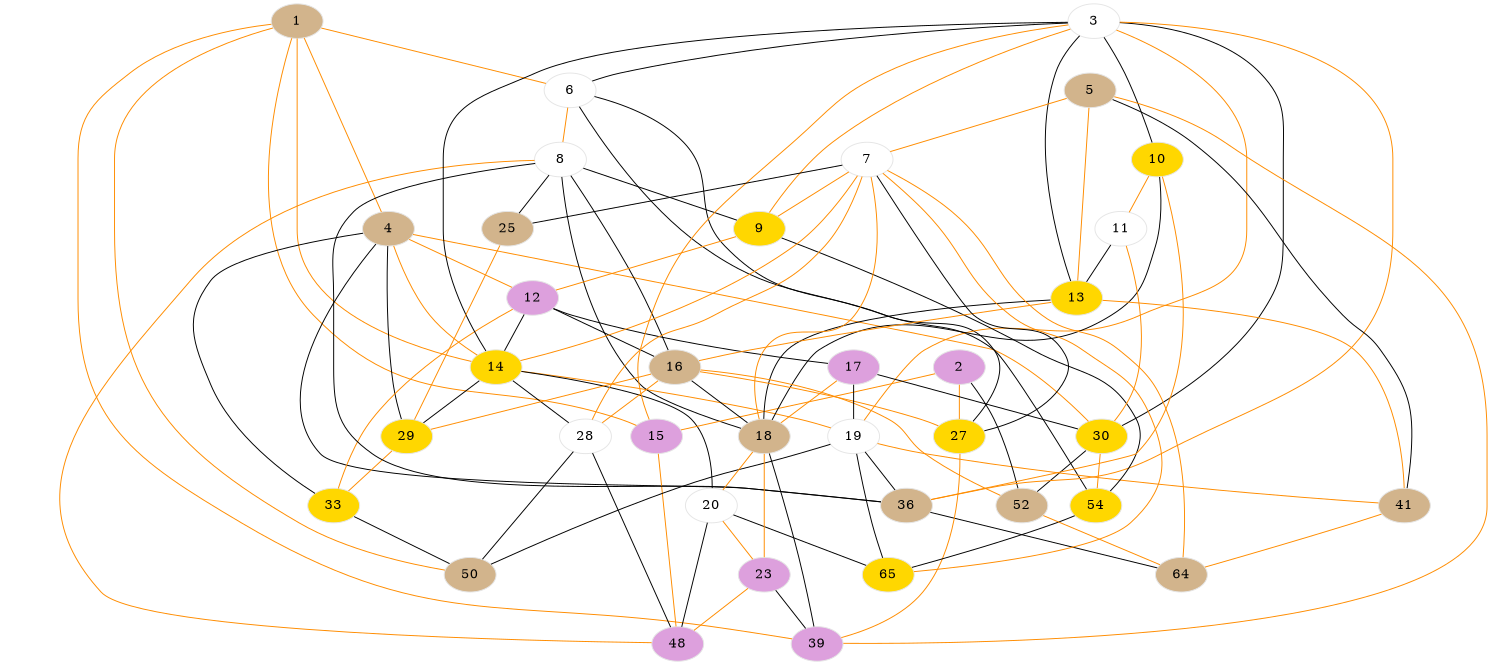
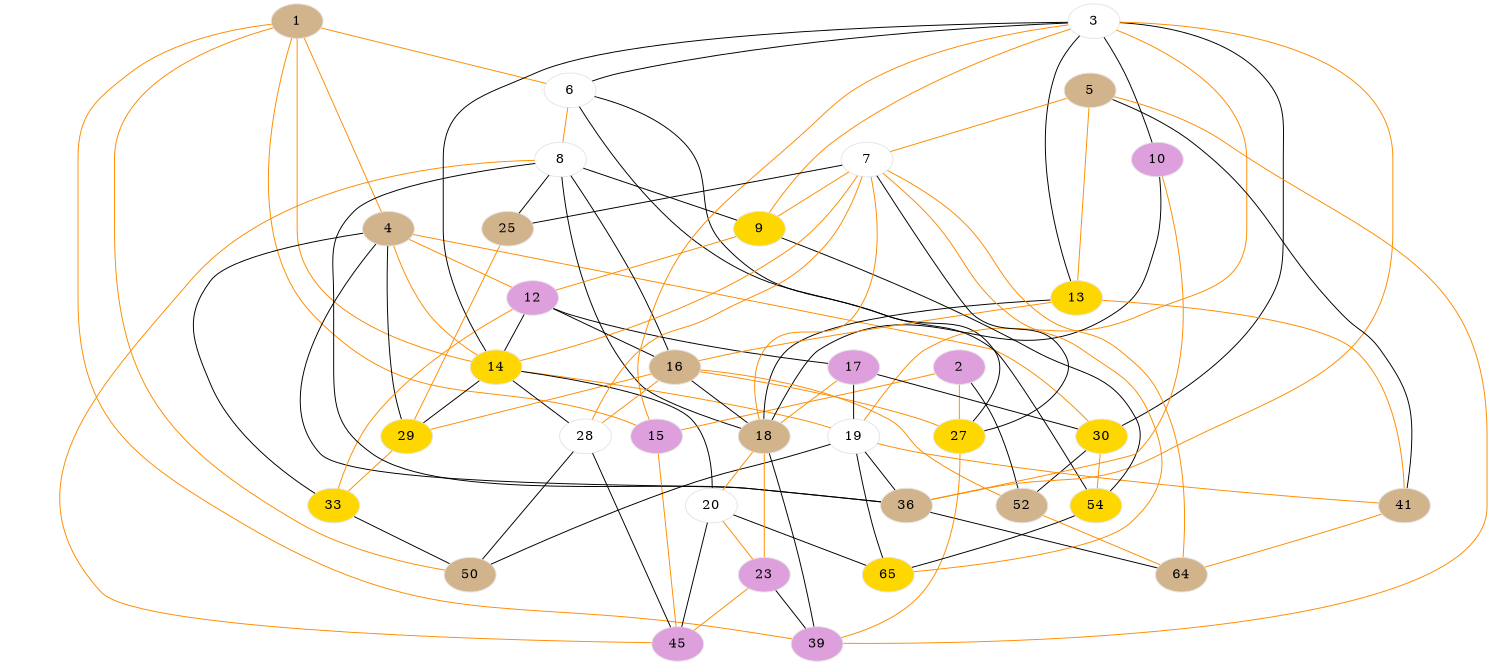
  graph {
    node [color=gray90 fillcolor=tan style=filled]
    edge [color=darkorange]
    1 [super="+32"]
    4 [super="+69+68"]
    6 [fillcolor=white super="+58"]
    14 [fillcolor=gold super="+40+34+38"]
    15 [fillcolor=plum]
    39 [fillcolor=plum super="+72"]
    50
    29 [fillcolor=gold super="+53"]
    30 [fillcolor=gold super="+62"]
    36 [super="+61"]
    12 [fillcolor=plum super="+71+21"]
    33 [fillcolor=gold]
    27 [fillcolor=gold super="+60"]
    8 [fillcolor=white super="+55+31"]
    54 [fillcolor=gold]
    19 [fillcolor=white super="+26+46"]
    28 [fillcolor=white super="+45"]
    20 [fillcolor=white super="+43"]
-   48 [fillcolor=plum super="+67"]
+   48 [fillcolor=plum super="+67" label=45]
    2 [fillcolor=plum]
    52
    64
    3 [fillcolor=white super="+37+70"]
    9 [fillcolor=gold]
-   10 [fillcolor=gold super="+24"]
+   10 [fillcolor=plum super="+24"]
    13 [fillcolor=gold super="+47"]
    18 [super="+35+22+57"]
-   11 [fillcolor=white]
    41
    16 [super="+42"]
    65 [fillcolor=gold]
    17 [fillcolor=plum]
    7 [fillcolor=white super="+59+66+51"]
    25
    5
    23 [fillcolor=plum super="+63"]
    1 -- 4
    1 -- 6 [weight=2]
    1 -- 14
    1 -- 15
    1 -- 39
    1 -- 50
    4 -- 14 [weight=2]
    4 -- 29 [color=black]
    4 -- 30
    4 -- 36 [color=black]
    4 -- 12
    4 -- 33 [color=black]
    6 -- 27 [color=black]
    6 -- 8
    6 -- 54 [color=black]
    14 -- 29 [color=black]
    14 -- 19
    14 -- 28 [color=black]
    14 -- 20 [color=black]
    15 -- 48
    29 -- 33
    30 -- 54
    30 -- 52 [color=black]
    36 -- 64 [color=black]
    12 -- 14 [color=black]
    12 -- 33
    12 -- 16 [color=black]
    12 -- 17 [color=black]
    33 -- 50 [color=black]
    27 -- 39
    8 -- 36 [color=black]
    8 -- 48
    8 -- 9 [color=black]
    8 -- 18 [color=black]
    8 -- 16 [color=black]
    8 -- 25 [color=black]
    54 -- 65 [color=black]
    19 -- 50 [color=black]
    19 -- 36 [color=black]
    19 -- 41
    19 -- 65 [color=black]
    28 -- 50 [color=black]
    28 -- 48 [color=black]
    20 -- 48 [color=black weight=2]
    20 -- 65 [color=black]
    20 -- 23
    2 -- 15
    2 -- 27 [weight=2]
    2 -- 52 [color=black]
    52 -- 64
    3 -- 6 [color=black]
    3 -- 14 [color=black]
    3 -- 15
    3 -- 30 [color=black]
    3 -- 36
    3 -- 19 [weight=2]
    3 -- 9
    3 -- 10 [color=black]
    3 -- 13 [color=black]
    9 -- 12
    9 -- 54 [color=black]
    10 -- 36
    10 -- 18 [color=black weight=2]
-   10 -- 11
    13 -- 18 [color=black]
    13 -- 41
    13 -- 16
    18 -- 39 [color=black]
    18 -- 20
    18 -- 23 [weight=3]
-   11 -- 30
-   11 -- 13 [color=black]
    41 -- 64
    16 -- 29
    16 -- 27
    16 -- 28
    16 -- 52
    16 -- 18 [color=black]
    17 -- 30 [color=black]
    17 -- 19 [color=black]
    17 -- 18
    7 -- 14
    7 -- 27 [color=black]
    7 -- 28 [weight=2]
    7 -- 64
    7 -- 9
    7 -- 18
    7 -- 65
    7 -- 25 [color=black]
    25 -- 29
    5 -- 39
    5 -- 13
    5 -- 41 [color=black]
    5 -- 7
    23 -- 39 [color=black]
    23 -- 48
  }
